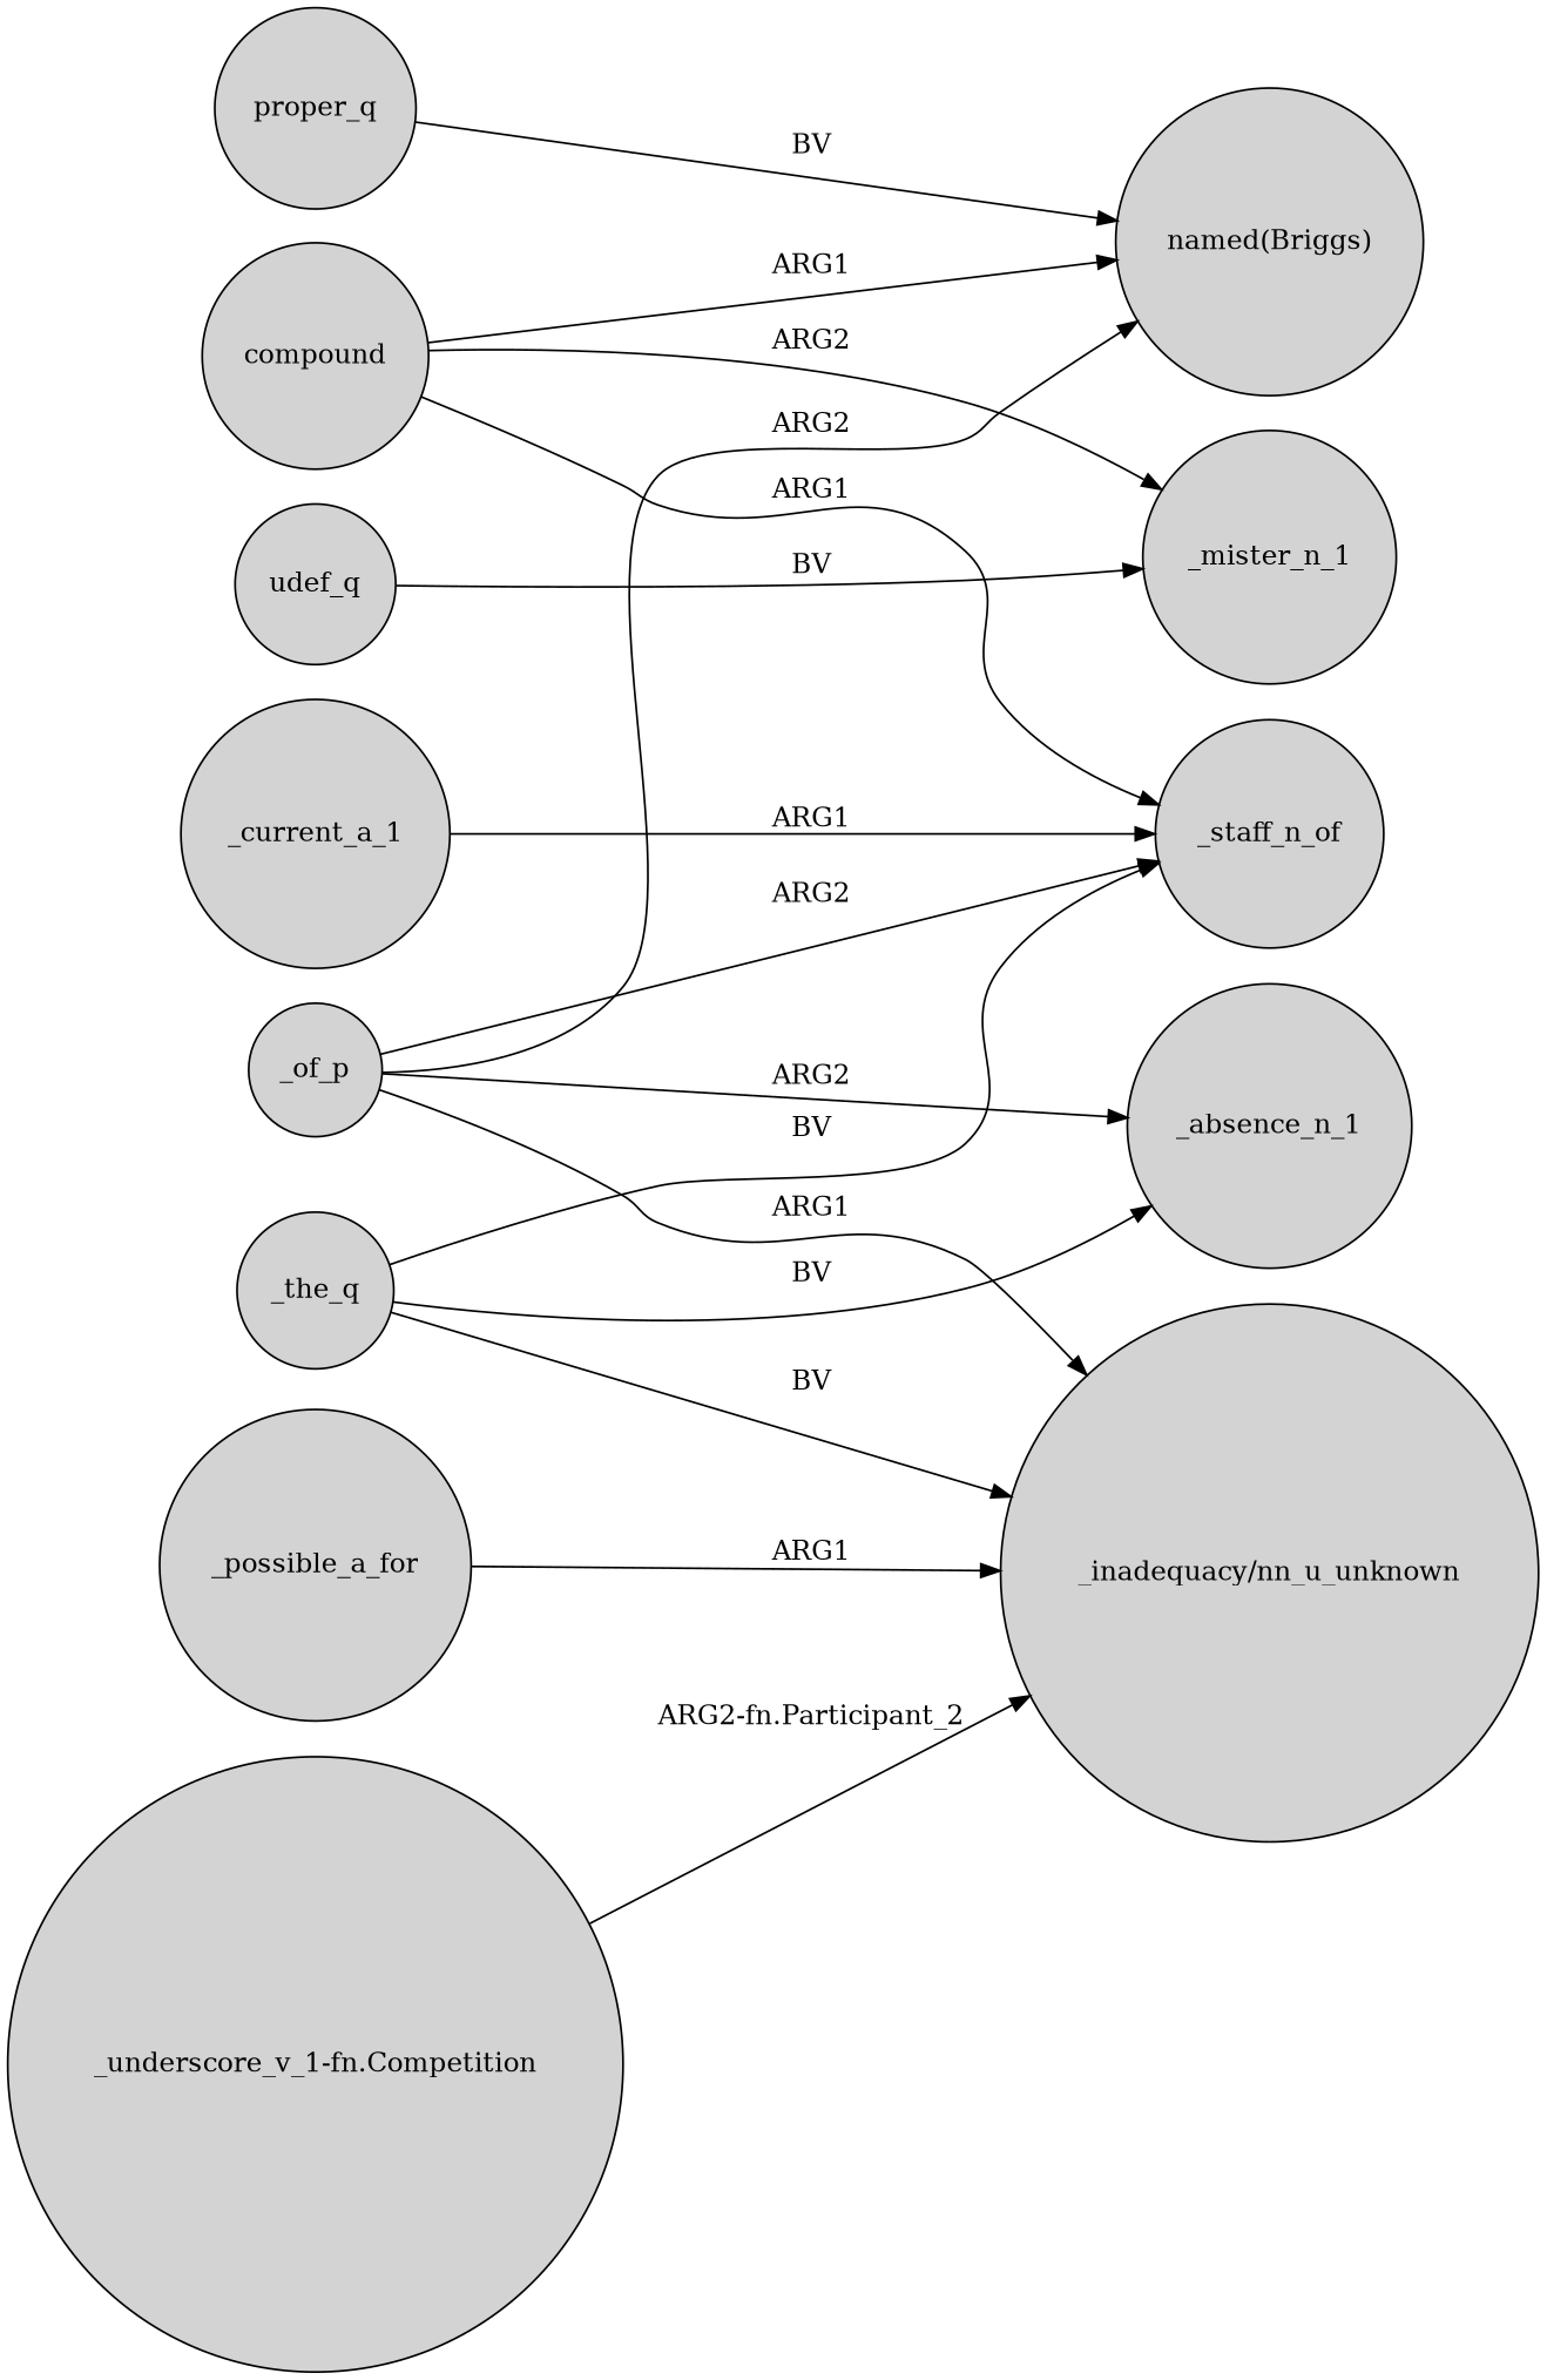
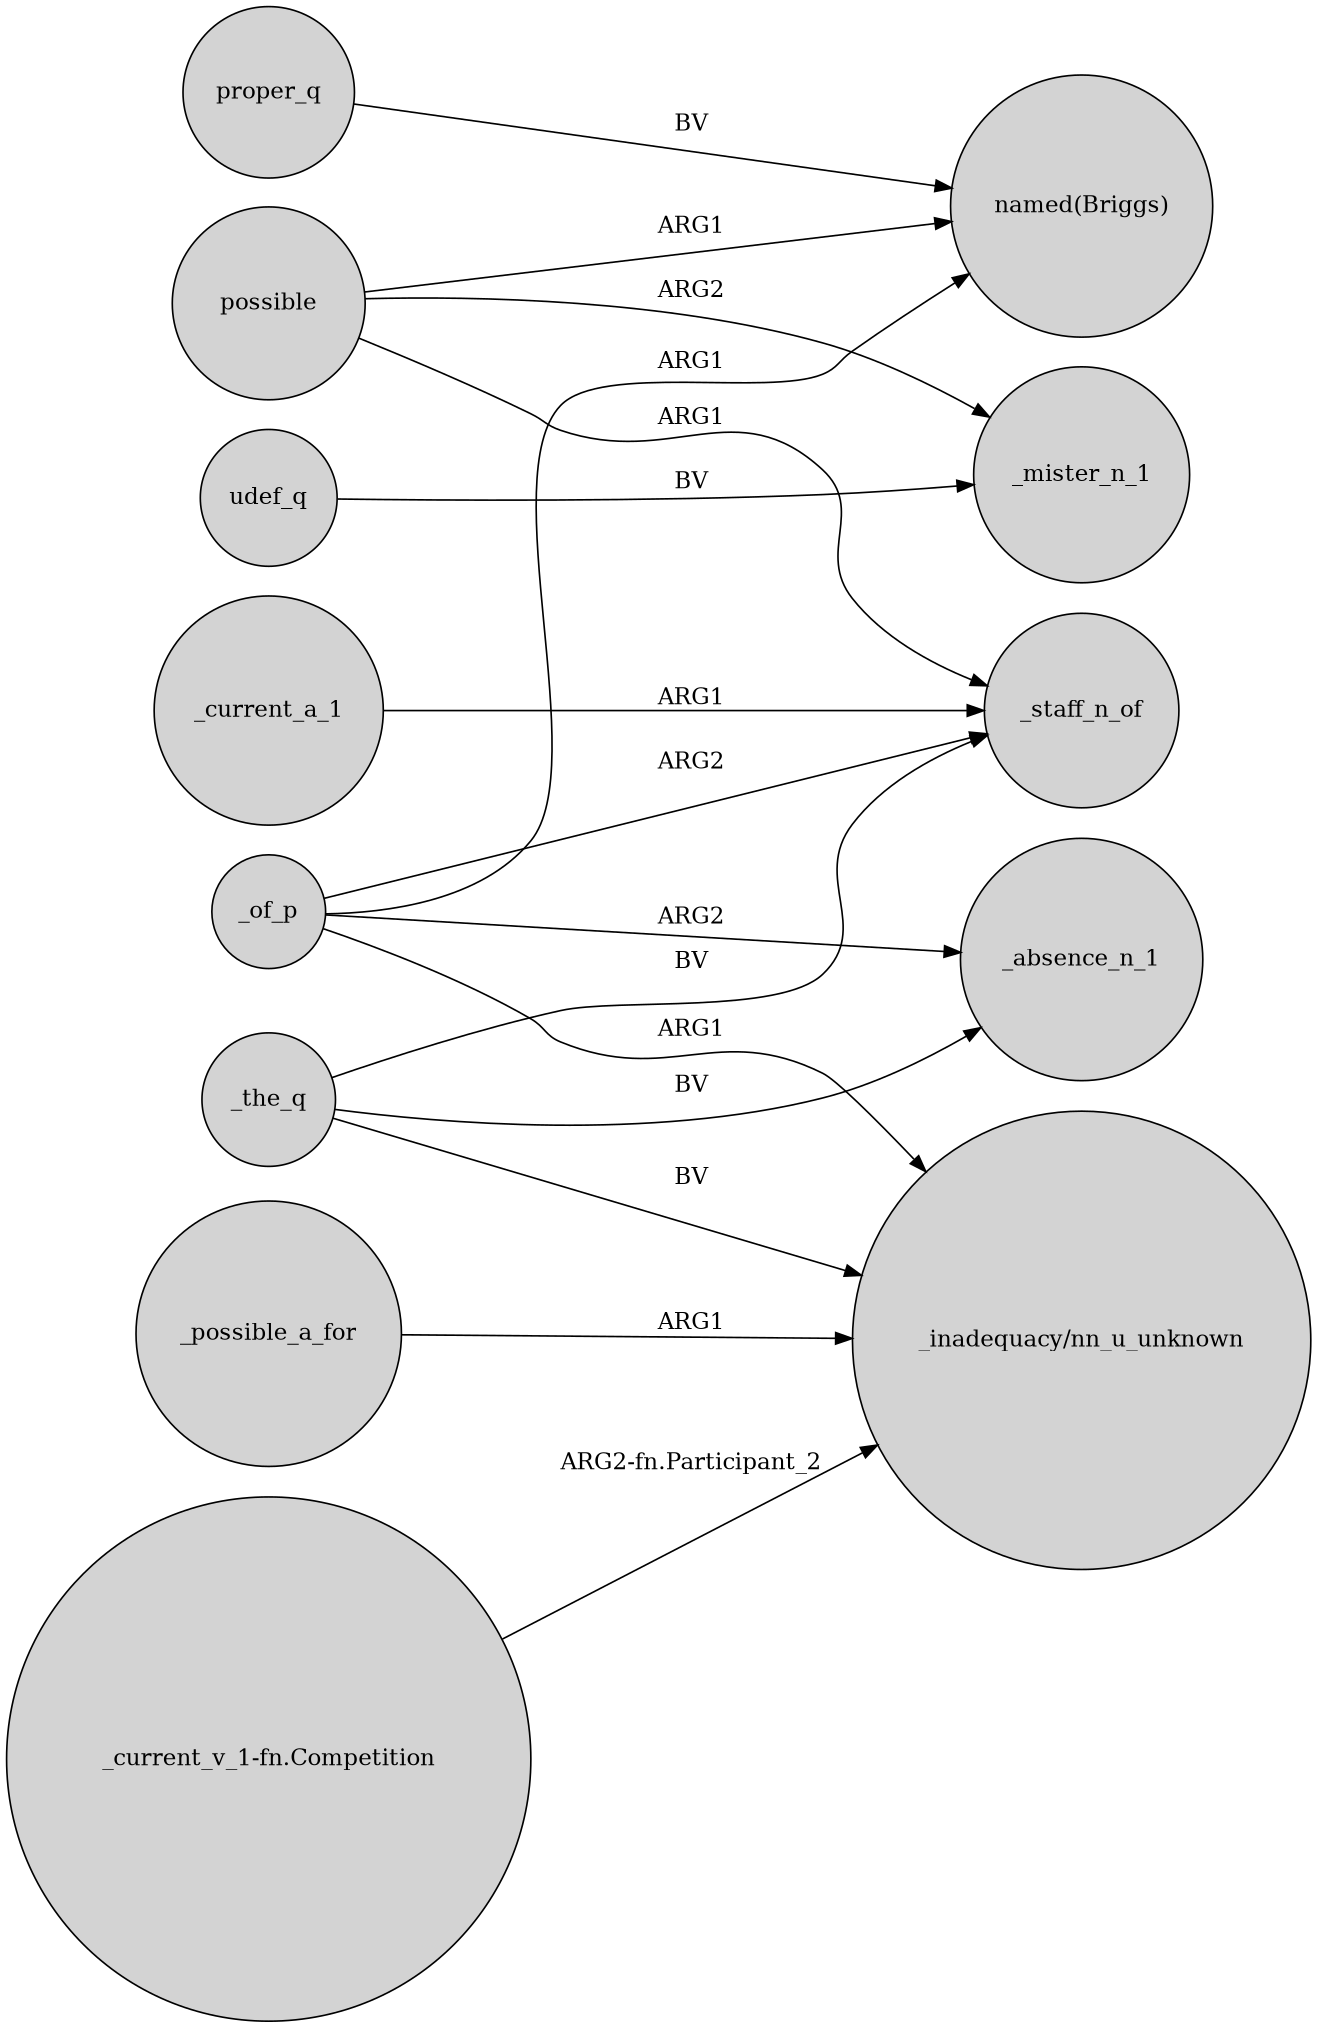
  digraph {
    rankdir=LR
    node [shape=circle style=filled]
    proper_q
    "named(Briggs)"
-   compound
+   compound [label=possible]
    _mister_n_1
    _staff_n_of
    _the_q
    "_inadequacy/nn_u_unknown"
    _absence_n_1
    udef_q
    _of_p
    _possible_a_for
-   "_underscore_v_1-fn.Competition"
+   "_underscore_v_1-fn.Competition" [label="_current_v_1-fn.Competition"]
    _current_a_1
    proper_q -> "named(Briggs)" [label=BV]
    compound -> "named(Briggs)" [label=ARG1]
    compound -> _mister_n_1 [label=ARG2]
    compound -> _staff_n_of [label=ARG1]
    _the_q -> _staff_n_of [label=BV]
    _the_q -> "_inadequacy/nn_u_unknown" [label=BV]
    _the_q -> _absence_n_1 [label=BV]
    udef_q -> _mister_n_1 [label=BV]
-   _of_p -> "named(Briggs)" [label=ARG2]
+   _of_p -> "named(Briggs)" [label=ARG1]
    _of_p -> _staff_n_of [label=ARG2]
    _of_p -> "_inadequacy/nn_u_unknown" [label=ARG1]
    _of_p -> _absence_n_1 [label=ARG2]
    _possible_a_for -> "_inadequacy/nn_u_unknown" [label=ARG1]
    "_underscore_v_1-fn.Competition" -> "_inadequacy/nn_u_unknown" [label="ARG2-fn.Participant_2"]
    _current_a_1 -> _staff_n_of [label=ARG1]
  }
